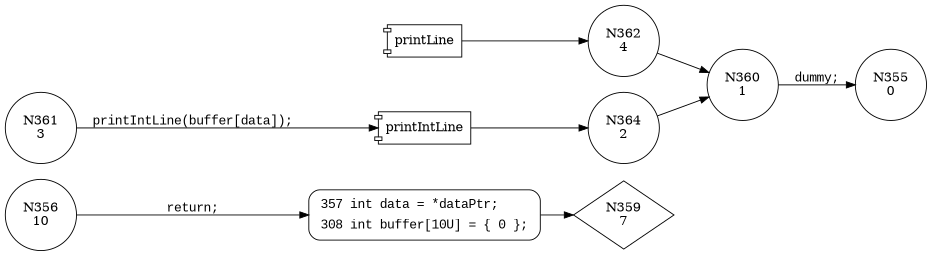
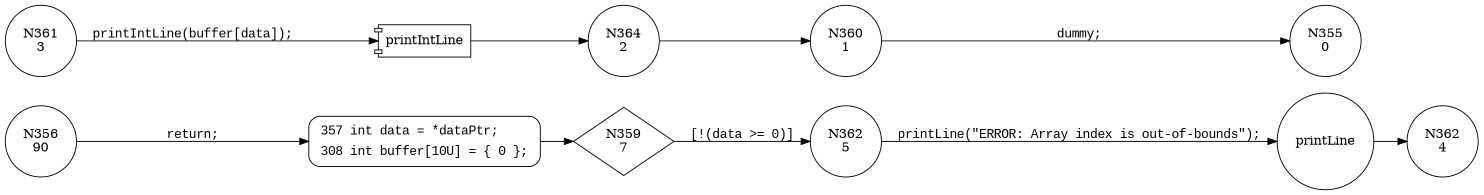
  digraph {
    rankdir=LR
    node [shape=circle]
    edge [fontname="Courier New"]
-   n1 [label="N356\n10"]
+   n1 [label="N356\n90"]
    n2 [fillcolor=white fontname="Courier New" label=<<table border="0" cellborder="0" cellpadding="3" bgcolor="white"><tr><td align="right">357</td><td align="left">int data = *dataPtr;</td></tr><tr><td align="right">308</td><td align="left">int buffer[10U] = &#123; 0 &#125;;</td></tr></table>> penwidth=1 shape=Mrecord style="filled,bold"]
    n3 [label="N359\n7" shape=diamond]
-   n5 [label=printLine shape=component]
+   n4 [label="N362\n5"]
+   n5 [label=printLine]
    n6 [label="N361\n3"]
    n7 [label=printIntLine shape=component]
    n8 [label="N362\n4"]
    n9 [label="N360\n1"]
    n10 [label="N355\n0"]
    n11 [label="N364\n2"]
    n1 -> n2 [label="return;"]
    n2 -> n3 [fontname=""]
+   n3 -> n4 [label="[!(data >= 0)]"]
+   n4 -> n5 [label="printLine(\"ERROR: Array index is out-of-bounds\");"]
    n5 -> n8
    n6 -> n7 [label="printIntLine(buffer[data]);"]
    n7 -> n11
-   n8 -> n9
    n9 -> n10 [label="dummy;"]
    n11 -> n9
  }
